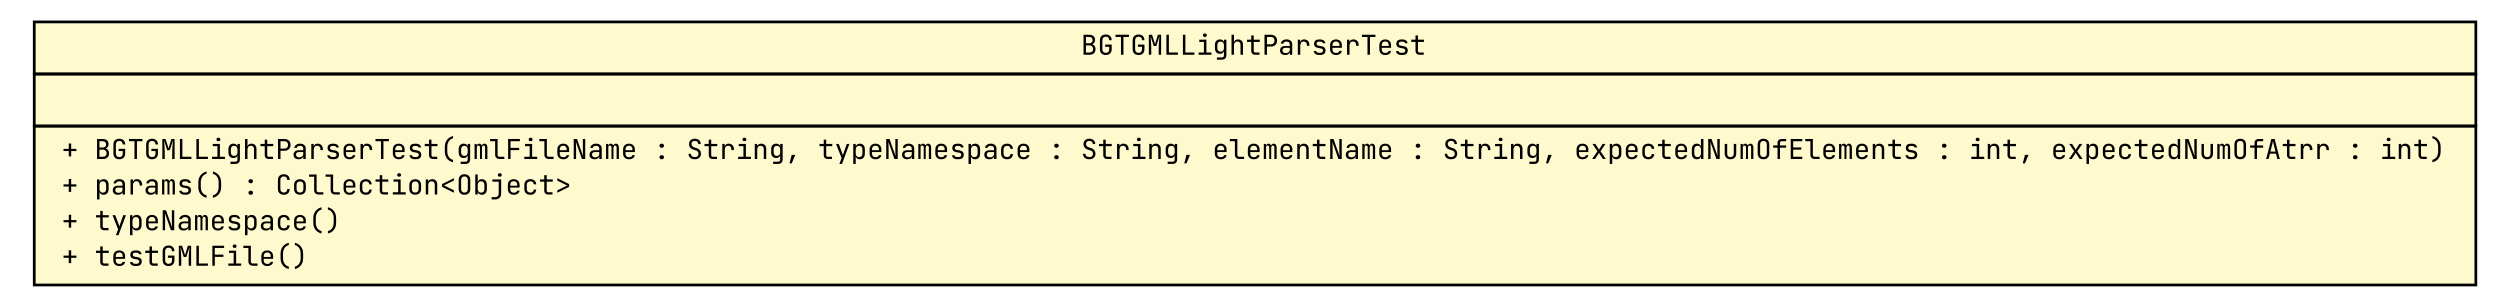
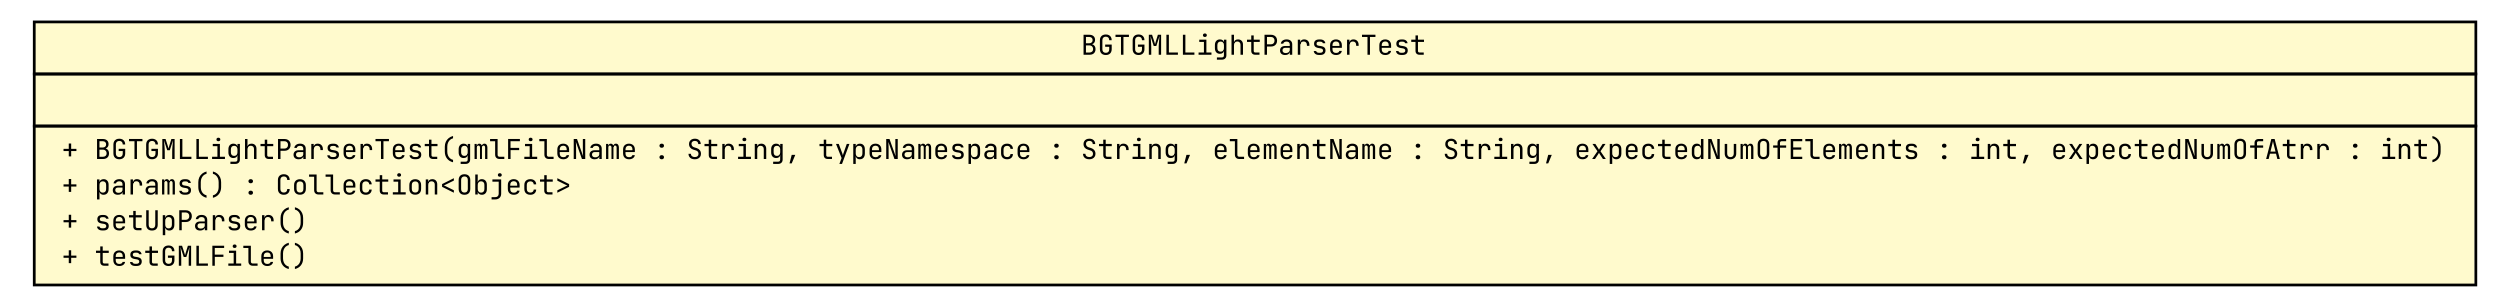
  digraph {
    nodesep=0.25
    ranksep=0.5
    fontname="JetBrains Mono"
-   n1 [fontcolor=black fontname="JetBrains Mono" fontsize=10.0 label=<<table title="nl.b3p.brmo.loader.gml.BGTGMLLightParserTest" border="0" cellborder="1" cellspacing="0" cellpadding="2" port="p" bgcolor="lemonChiffon" href="./BGTGMLLightParserTest.html"> 		<tr><td><table border="0" cellspacing="0" cellpadding="1"> <tr><td align="center" balign="center"> BGTGMLLightParserTest </td></tr> 		</table></td></tr> 		<tr><td><table border="0" cellspacing="0" cellpadding="1"> <tr><td align="left" balign="left">  </td></tr> 		</table></td></tr> 		<tr><td><table border="0" cellspacing="0" cellpadding="1"> <tr><td align="left" balign="left"> + BGTGMLLightParserTest(gmlFileName : String, typeNamespace : String, elementName : String, expectedNumOfElements : int, expectedNumOfAtrr : int) </td></tr> <tr><td align="left" balign="left"> + params() : Collection&lt;Object&gt; </td></tr> <tr><td align="left" balign="left"> + typeNamespace() </td></tr> <tr><td align="left" balign="left"> + testGMLFile() </td></tr> 		</table></td></tr> 		</table>> shape=plaintext]
+   n1 [fontcolor=black fontname="JetBrains Mono" fontsize=10.0 label=<<table title="nl.b3p.brmo.loader.gml.BGTGMLLightParserTest" border="0" cellborder="1" cellspacing="0" cellpadding="2" port="p" bgcolor="lemonChiffon" href="./BGTGMLLightParserTest.html"> 		<tr><td><table border="0" cellspacing="0" cellpadding="1"> <tr><td align="center" balign="center"> BGTGMLLightParserTest </td></tr> 		</table></td></tr> 		<tr><td><table border="0" cellspacing="0" cellpadding="1"> <tr><td align="left" balign="left">  </td></tr> 		</table></td></tr> 		<tr><td><table border="0" cellspacing="0" cellpadding="1"> <tr><td align="left" balign="left"> + BGTGMLLightParserTest(gmlFileName : String, typeNamespace : String, elementName : String, expectedNumOfElements : int, expectedNumOfAtrr : int) </td></tr> <tr><td align="left" balign="left"> + params() : Collection&lt;Object&gt; </td></tr> <tr><td align="left" balign="left"> + setUpParser() </td></tr> <tr><td align="left" balign="left"> + testGMLFile() </td></tr> 		</table></td></tr> 		</table>> shape=plaintext]
  }
